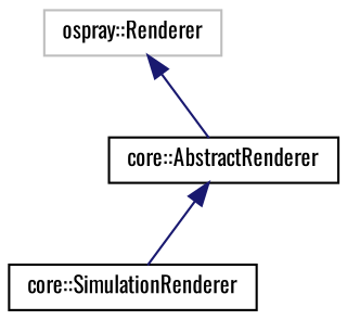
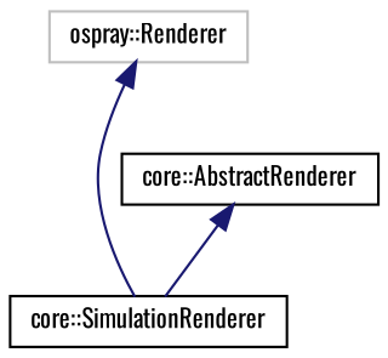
  digraph {
    fontname=Oswald
    node [color=black fillcolor=white fontname=Oswald fontsize=10 shape=record style=filled]
    edge [color=midnightblue dir=back fontname=Oswald fontsize=10 labelfontname=Helvetica labelfontsize=10 style=solid]
    n1 [height=0.2 label="core::SimulationRenderer" width=0.4]
    n2 [height=0.2 label="core::AbstractRenderer" width=0.4]
    n3 [color=grey75 height=0.2 label="ospray::Renderer" width=0.4]
    n2 -> n1
-   n3 -> n2
+   n3 -> n1
  }
